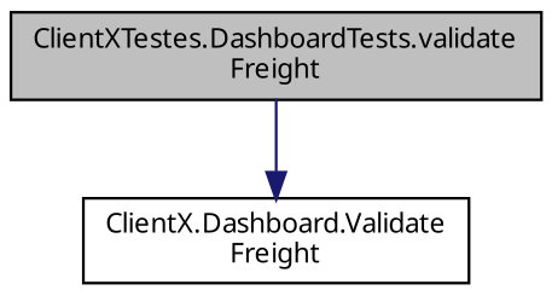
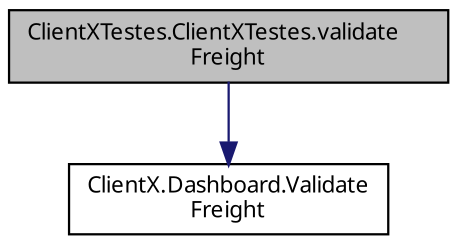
  digraph {
    rankdir=TB
    fontname="Noto Sans"
    node [color=black fontname="Noto Sans" fontsize=10 shape=record style=filled]
-   n1 [fillcolor=grey75 fontcolor=black height=0.2 label="ClientXTestes.DashboardTests.validate\lFreight" width=0.4]
+   n1 [fillcolor=grey75 fontcolor=black height=0.2 label="ClientXTestes.ClientXTestes.validate\lFreight" width=0.4]
    n2 [fillcolor=white height=0.2 label="ClientX.Dashboard.Validate\lFreight" width=0.4]
    n1 -> n2 [color=midnightblue fontname="Noto Sans" fontsize=10 labelfontname=Helvetica labelfontsize=10 style=solid]
  }
